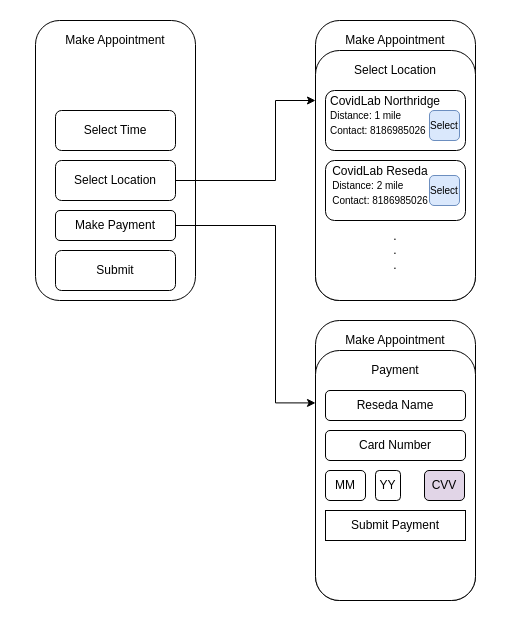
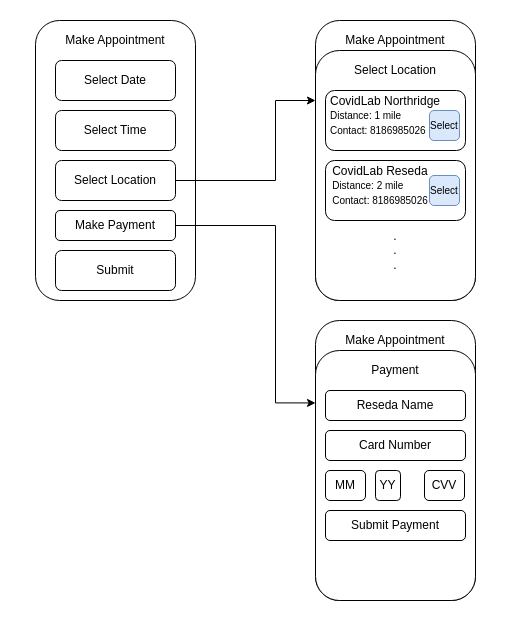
  <mxCell id="0" />
  <mxCell id="1" parent="0" />
  <mxCell id="2" value="" style="rounded=1;whiteSpace=wrap;html=1;" vertex="1" parent="1"><mxGeometry x="35" y="20" width="160" height="280" as="geometry" /></mxCell>
  <mxCell id="3" value="Submit" style="rounded=1;whiteSpace=wrap;html=1;" vertex="1" parent="1"><mxGeometry x="55" y="250" width="120" height="40" as="geometry" /></mxCell>
  <mxCell id="4" style="edgeStyle=orthogonalEdgeStyle;rounded=0;orthogonalLoop=1;jettySize=auto;html=1;exitX=1;exitY=0.5;exitDx=0;exitDy=0;fontSize=10;" edge="1" parent="1" source="5"><mxGeometry relative="1" as="geometry"><mxPoint x="315" y="402.424" as="targetPoint" /><Array as="points"><mxPoint x="275" y="225" /><mxPoint x="275" y="402" /></Array></mxGeometry></mxCell>
  <mxCell id="5" value="Make Payment" style="rounded=1;whiteSpace=wrap;html=1;" vertex="1" parent="1"><mxGeometry x="55" y="210" width="120" height="30" as="geometry" /></mxCell>
+ <mxCell id="6" value="Select Date" style="rounded=1;whiteSpace=wrap;html=1;" vertex="1" parent="1"><mxGeometry x="55" y="60" width="120" height="40" as="geometry" /></mxCell>
  <mxCell id="7" value="Select Time" style="rounded=1;whiteSpace=wrap;html=1;" vertex="1" parent="1"><mxGeometry x="55" y="110" width="120" height="40" as="geometry" /></mxCell>
  <mxCell id="8" style="edgeStyle=orthogonalEdgeStyle;rounded=0;orthogonalLoop=1;jettySize=auto;html=1;exitX=1;exitY=0.5;exitDx=0;exitDy=0;" edge="1" parent="1" source="9"><mxGeometry relative="1" as="geometry"><mxPoint x="315" y="100" as="targetPoint" /><Array as="points"><mxPoint x="275" y="180" /><mxPoint x="275" y="100" /></Array></mxGeometry></mxCell>
  <mxCell id="9" value="Select Location" style="rounded=1;whiteSpace=wrap;html=1;" vertex="1" parent="1"><mxGeometry x="55" y="160" width="120" height="40" as="geometry" /></mxCell>
  <mxCell id="10" value="Make Appointment" style="text;html=1;strokeColor=none;fillColor=none;align=center;verticalAlign=middle;whiteSpace=wrap;rounded=0;" vertex="1" parent="1"><mxGeometry x="20" y="30" width="190" height="20" as="geometry" /></mxCell>
  <mxCell id="11" value="" style="rounded=1;whiteSpace=wrap;html=1;" vertex="1" parent="1"><mxGeometry x="315" y="20" width="160" height="280" as="geometry" /></mxCell>
  <mxCell id="12" value="" style="rounded=1;whiteSpace=wrap;html=1;" vertex="1" parent="1"><mxGeometry x="315" y="50" width="160" height="250" as="geometry" /></mxCell>
  <mxCell id="13" value="Make Appointment" style="text;html=1;strokeColor=none;fillColor=none;align=center;verticalAlign=middle;whiteSpace=wrap;rounded=0;" vertex="1" parent="1"><mxGeometry x="300" y="30" width="190" height="20" as="geometry" /></mxCell>
  <mxCell id="14" value="Select Location" style="text;html=1;strokeColor=none;fillColor=none;align=center;verticalAlign=middle;whiteSpace=wrap;rounded=0;" vertex="1" parent="1"><mxGeometry x="300" y="60" width="190" height="20" as="geometry" /></mxCell>
  <mxCell id="15" value="" style="rounded=1;whiteSpace=wrap;html=1;" vertex="1" parent="1"><mxGeometry x="325" y="90" width="140" height="60" as="geometry" /></mxCell>
  <mxCell id="16" value="" style="rounded=1;whiteSpace=wrap;html=1;" vertex="1" parent="1"><mxGeometry x="325" y="160" width="140" height="60" as="geometry" /></mxCell>
  <mxCell id="17" value=".&lt;br&gt;.&lt;br&gt;.&lt;br&gt;" style="text;html=1;strokeColor=none;fillColor=none;align=center;verticalAlign=middle;whiteSpace=wrap;rounded=0;" vertex="1" parent="1"><mxGeometry x="365" y="230" width="60" height="40" as="geometry" /></mxCell>
  <mxCell id="18" value="&lt;div style=&quot;text-align: left&quot;&gt;&lt;span&gt;CovidLab Northridge&lt;/span&gt;&lt;/div&gt;&lt;div style=&quot;text-align: left&quot;&gt;&lt;span&gt;&lt;font style=&quot;font-size: 10px&quot;&gt;Distance: 1 mile&lt;/font&gt;&lt;/span&gt;&lt;/div&gt;&lt;div style=&quot;text-align: left&quot;&gt;&lt;span&gt;&lt;font style=&quot;font-size: 10px&quot;&gt;Contact: 8186985026&lt;/font&gt;&lt;/span&gt;&lt;/div&gt;" style="text;html=1;strokeColor=none;fillColor=none;align=center;verticalAlign=middle;whiteSpace=wrap;rounded=0;" vertex="1" parent="1"><mxGeometry x="325" y="90" width="120" height="50" as="geometry" /></mxCell>
  <mxCell id="19" value="&lt;div style=&quot;text-align: left&quot;&gt;&lt;span&gt;CovidLab Reseda&lt;/span&gt;&lt;/div&gt;&lt;div style=&quot;text-align: left&quot;&gt;&lt;span&gt;&lt;font style=&quot;font-size: 10px&quot;&gt;Distance: 2 mile&lt;/font&gt;&lt;/span&gt;&lt;/div&gt;&lt;div style=&quot;text-align: left&quot;&gt;&lt;span&gt;&lt;font style=&quot;font-size: 10px&quot;&gt;Contact: 8186985026&lt;/font&gt;&lt;/span&gt;&lt;/div&gt;" style="text;html=1;strokeColor=none;fillColor=none;align=center;verticalAlign=middle;whiteSpace=wrap;rounded=0;" vertex="1" parent="1"><mxGeometry x="325" y="160" width="110" height="50" as="geometry" /></mxCell>
  <mxCell id="20" value="Select" style="rounded=1;whiteSpace=wrap;html=1;fontSize=10;fillColor=#dae8fc;strokeColor=#6c8ebf;" vertex="1" parent="1"><mxGeometry x="429" y="110" width="30" height="30" as="geometry" /></mxCell>
  <mxCell id="21" value="Select" style="rounded=1;whiteSpace=wrap;html=1;fontSize=10;fillColor=#dae8fc;strokeColor=#6c8ebf;" vertex="1" parent="1"><mxGeometry x="429" y="175" width="30" height="30" as="geometry" /></mxCell>
  <mxCell id="22" value="" style="rounded=1;whiteSpace=wrap;html=1;" vertex="1" parent="1"><mxGeometry x="315" y="320" width="160" height="280" as="geometry" /></mxCell>
  <mxCell id="23" value="" style="rounded=1;whiteSpace=wrap;html=1;" vertex="1" parent="1"><mxGeometry x="315" y="350" width="160" height="250" as="geometry" /></mxCell>
  <mxCell id="24" value="Reseda Name" style="rounded=1;whiteSpace=wrap;html=1;" vertex="1" parent="1"><mxGeometry x="325" y="390" width="140" height="30" as="geometry" /></mxCell>
  <mxCell id="25" value="Make Appointment" style="text;html=1;strokeColor=none;fillColor=none;align=center;verticalAlign=middle;whiteSpace=wrap;rounded=0;" vertex="1" parent="1"><mxGeometry x="300" y="330" width="190" height="20" as="geometry" /></mxCell>
  <mxCell id="26" value="Payment" style="text;html=1;strokeColor=none;fillColor=none;align=center;verticalAlign=middle;whiteSpace=wrap;rounded=0;" vertex="1" parent="1"><mxGeometry x="300" y="360" width="190" height="20" as="geometry" /></mxCell>
  <mxCell id="27" value="Card Number" style="rounded=1;whiteSpace=wrap;html=1;" vertex="1" parent="1"><mxGeometry x="325" y="430" width="140" height="30" as="geometry" /></mxCell>
  <mxCell id="28" value="MM" style="rounded=1;whiteSpace=wrap;html=1;" vertex="1" parent="1"><mxGeometry x="325" y="470" width="40" height="30" as="geometry" /></mxCell>
  <mxCell id="29" value="YY" style="rounded=1;whiteSpace=wrap;html=1;" vertex="1" parent="1"><mxGeometry x="375" y="470" width="25" height="30" as="geometry" /></mxCell>
- <mxCell id="30" value="CVV" style="rounded=1;whiteSpace=wrap;html=1;fillColor=#e1d5e7;" vertex="1" parent="1"><mxGeometry x="424" y="470" width="40" height="30" as="geometry" /></mxCell>
- <mxCell id="31" value="Submit Payment" style="whiteSpace=wrap;html=1;rounded=0;" vertex="1" parent="1"><mxGeometry x="325" y="510" width="140" height="30" as="geometry" /></mxCell>
+ <mxCell id="30" value="CVV" style="rounded=1;whiteSpace=wrap;html=1;" vertex="1" parent="1"><mxGeometry x="424" y="470" width="40" height="30" as="geometry" /></mxCell>
+ <mxCell id="31" value="Submit Payment" style="rounded=1;whiteSpace=wrap;html=1;" vertex="1" parent="1"><mxGeometry x="325" y="510" width="140" height="30" as="geometry" /></mxCell>
